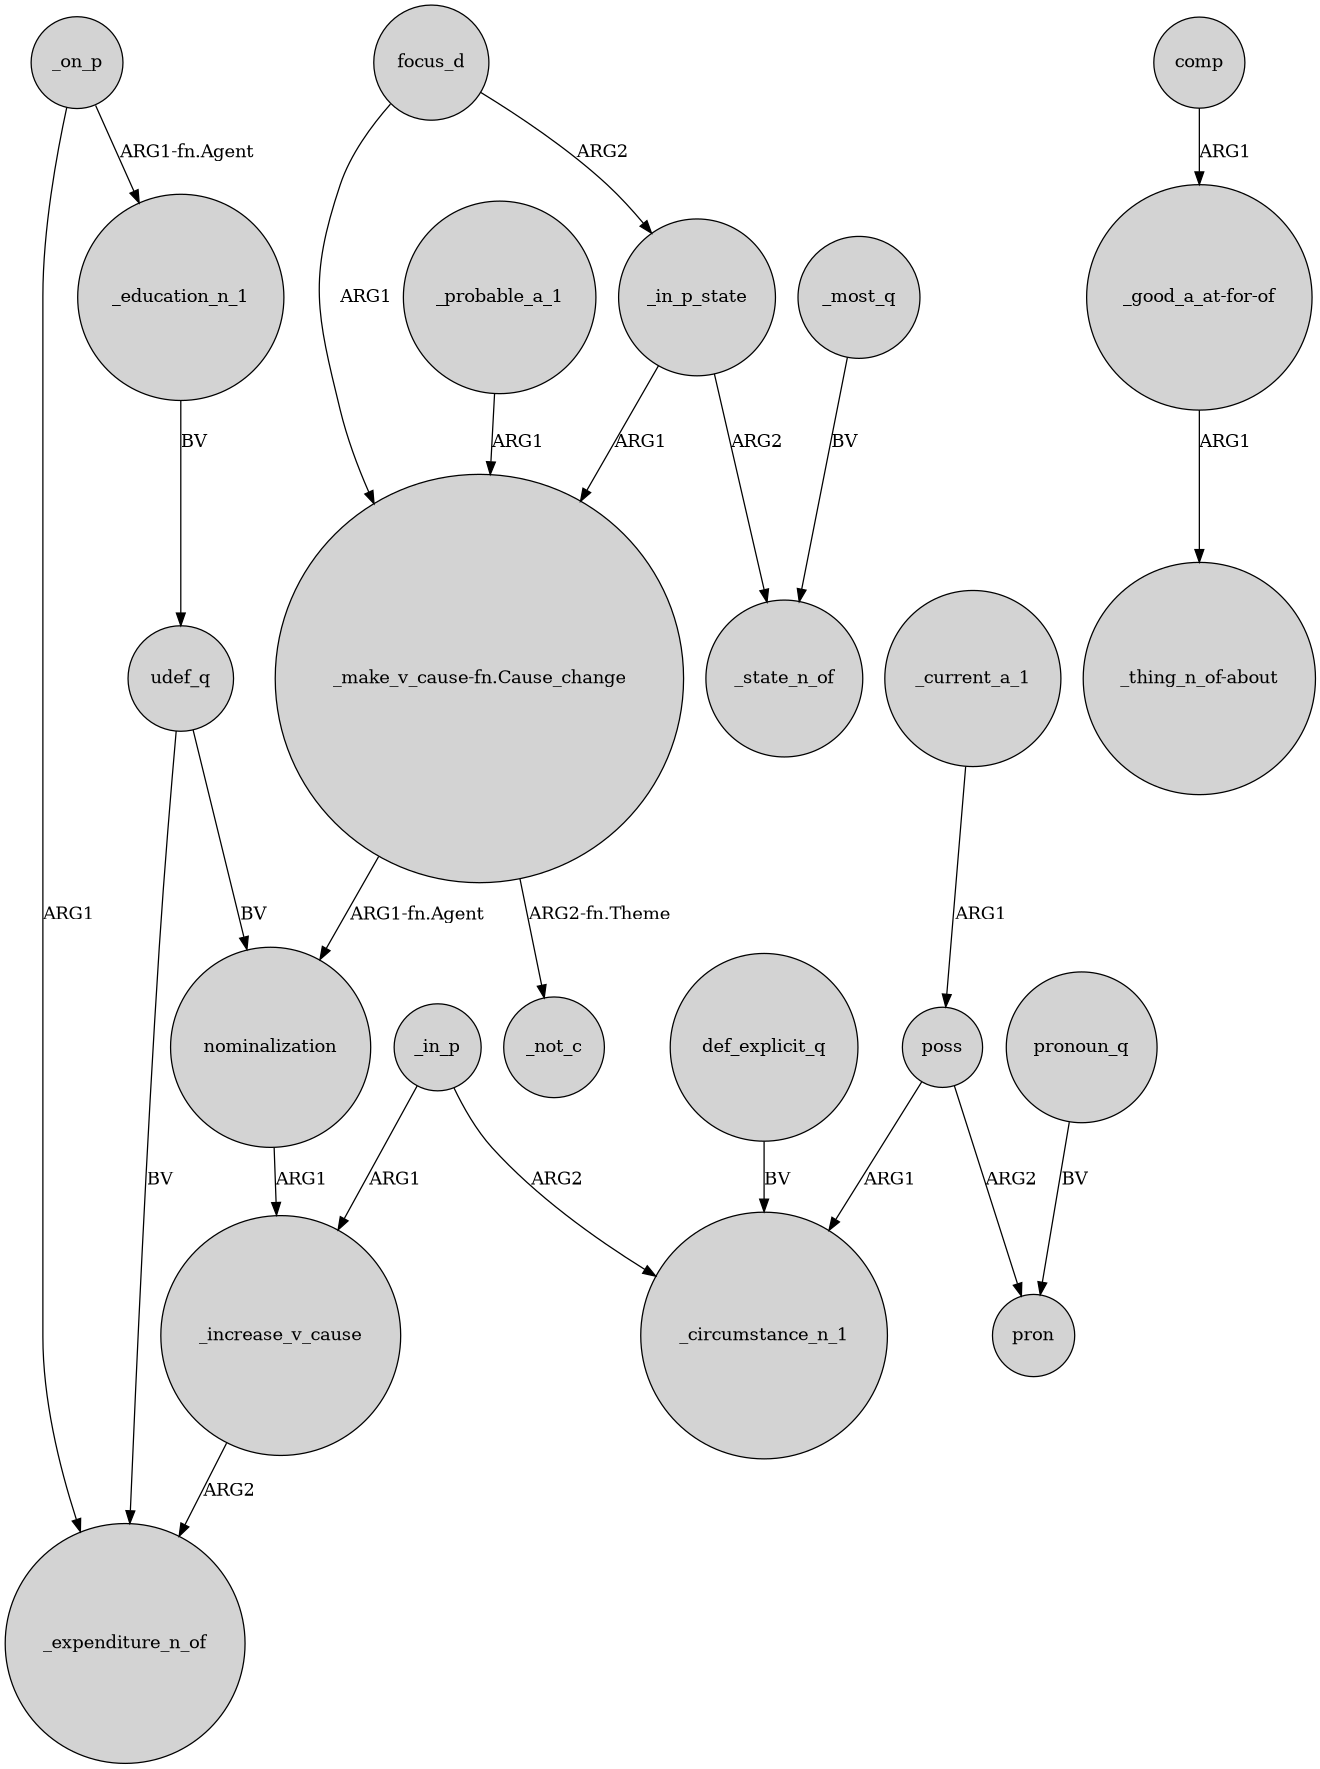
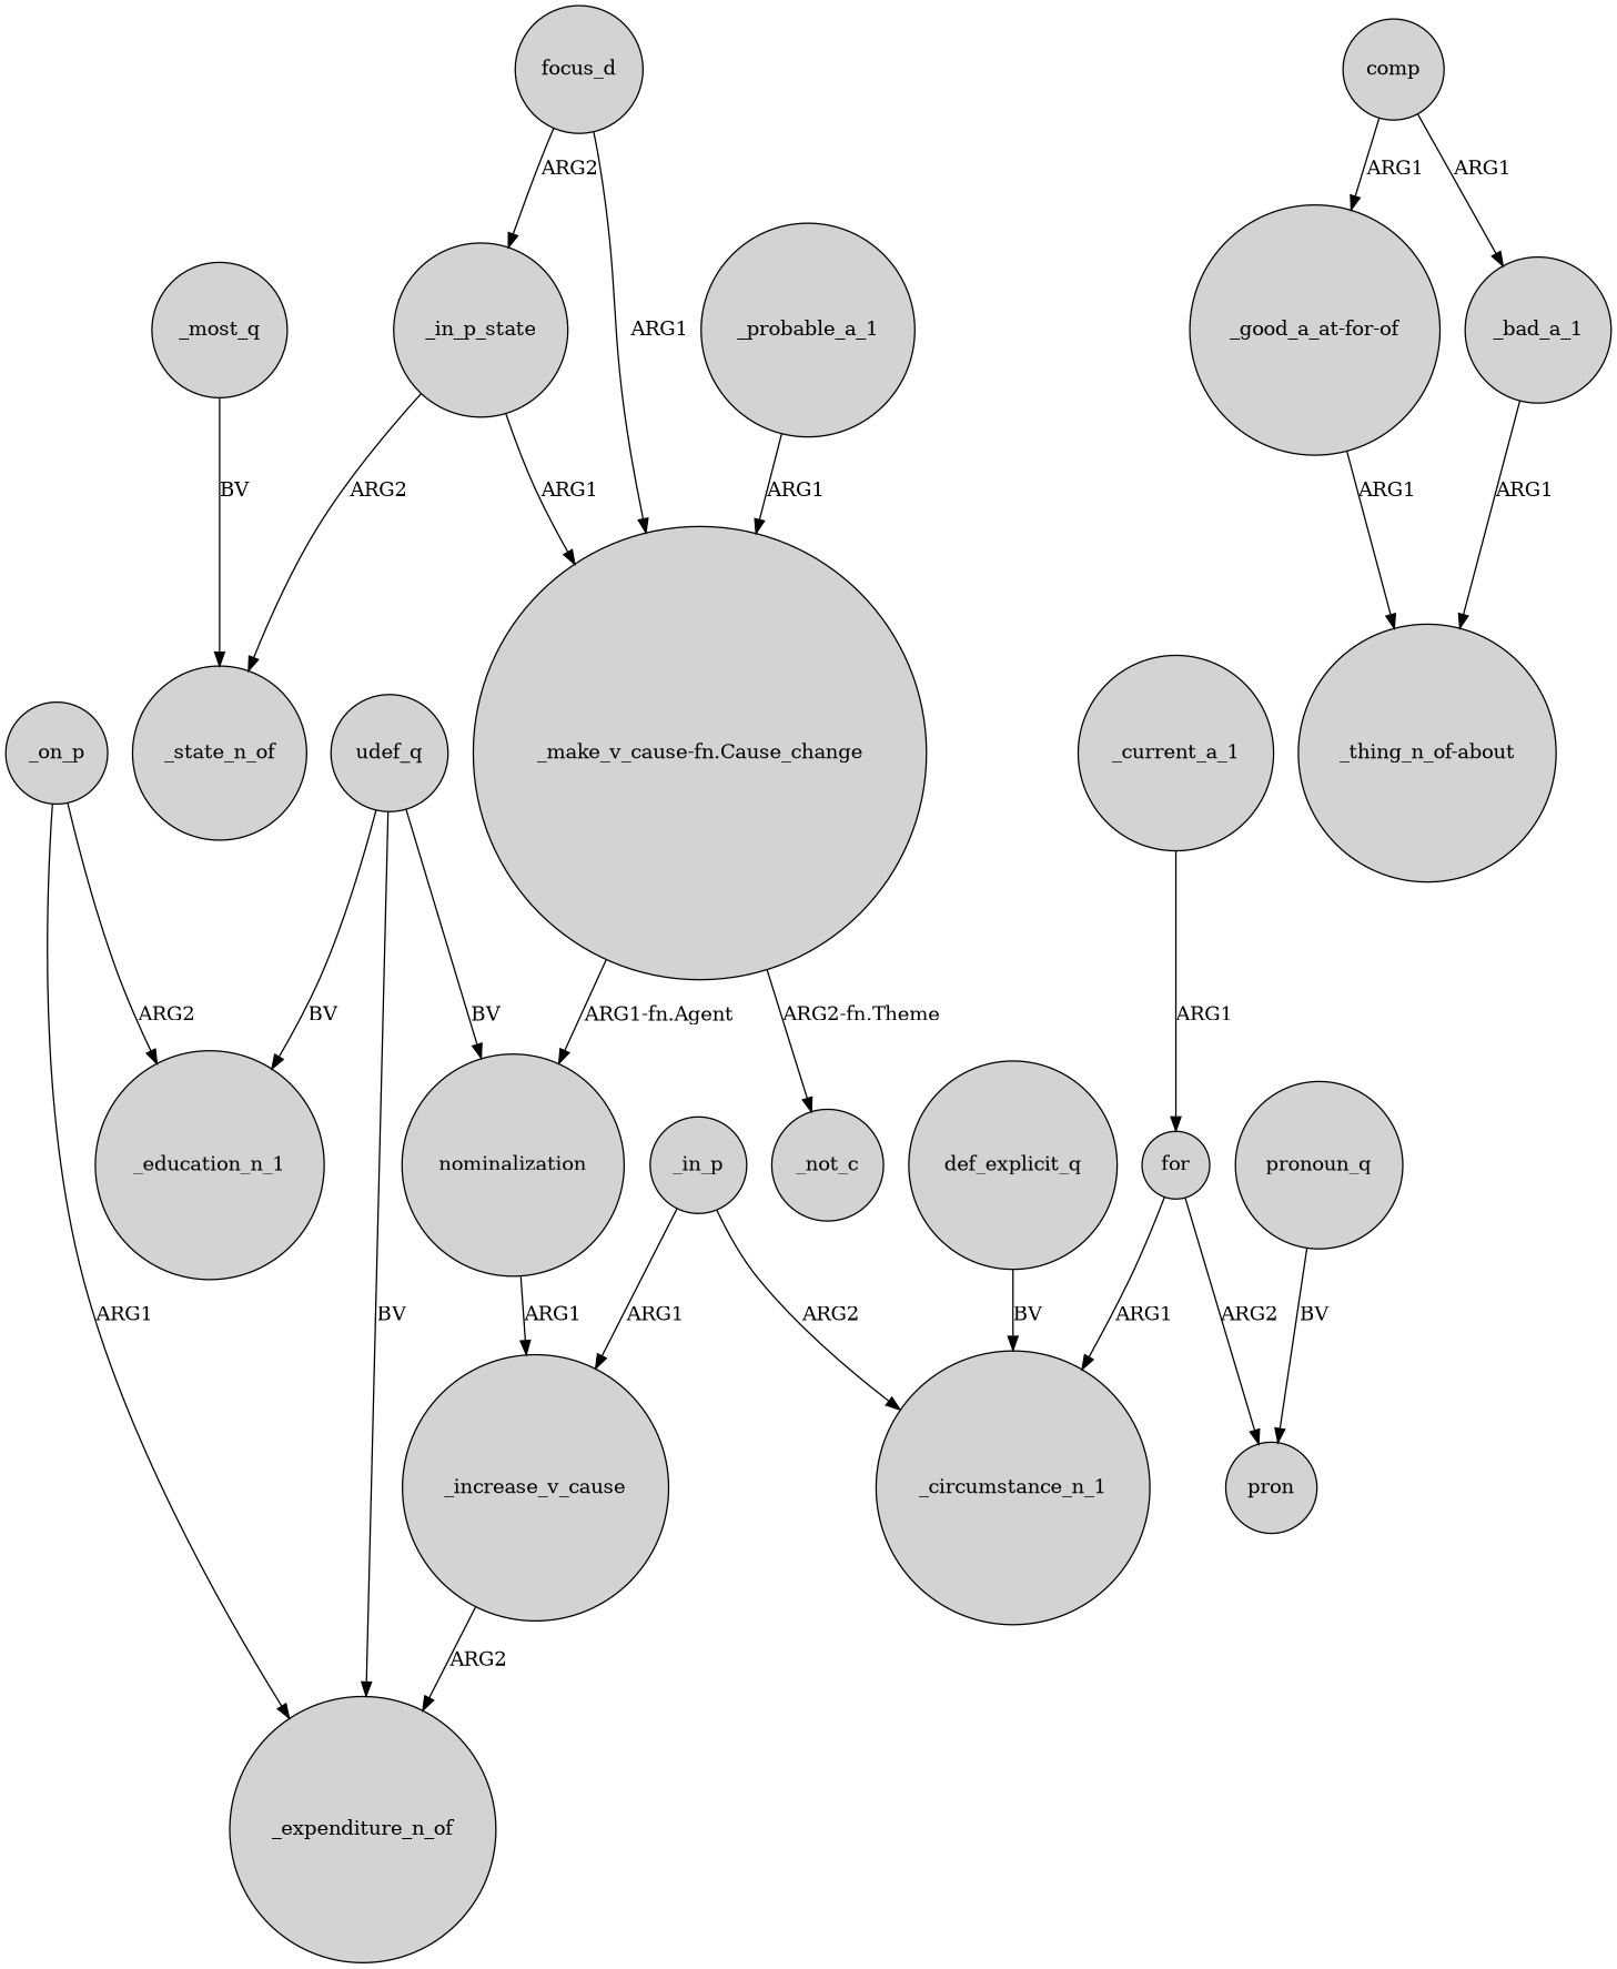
  digraph {
    node [shape=circle style=filled]
    udef_q
    _expenditure_n_of
    _education_n_1
    nominalization
    _increase_v_cause
    _in_p_state
    _state_n_of
    "_make_v_cause-fn.Cause_change"
    _not_c
-   poss
+   poss [label=for]
    pron
    _circumstance_n_1
    comp
    "_good_a_at-for-of"
+   _bad_a_1
    "_thing_n_of-about"
    focus_d
    _current_a_1
    _on_p
    _in_p
    _probable_a_1
    pronoun_q
    def_explicit_q
    _most_q
    udef_q -> _expenditure_n_of [label=BV]
-   _education_n_1 -> udef_q [label=BV]
+   udef_q -> _education_n_1 [label=BV]
    udef_q -> nominalization [label=BV]
    nominalization -> _increase_v_cause [label=ARG1]
    _increase_v_cause -> _expenditure_n_of [label=ARG2]
    _in_p_state -> _state_n_of [label=ARG2]
    _in_p_state -> "_make_v_cause-fn.Cause_change" [label=ARG1]
    "_make_v_cause-fn.Cause_change" -> nominalization [label="ARG1-fn.Agent"]
    "_make_v_cause-fn.Cause_change" -> _not_c [label="ARG2-fn.Theme"]
    poss -> pron [label=ARG2]
    poss -> _circumstance_n_1 [label=ARG1]
    comp -> "_good_a_at-for-of" [label=ARG1]
+   comp -> _bad_a_1 [label=ARG1]
    "_good_a_at-for-of" -> "_thing_n_of-about" [label=ARG1]
+   _bad_a_1 -> "_thing_n_of-about" [label=ARG1]
    focus_d -> _in_p_state [label=ARG2]
    focus_d -> "_make_v_cause-fn.Cause_change" [label=ARG1]
    _current_a_1 -> poss [label=ARG1]
    _on_p -> _expenditure_n_of [label=ARG1]
-   _on_p -> _education_n_1 [label="ARG1-fn.Agent"]
+   _on_p -> _education_n_1 [label=ARG2]
    _in_p -> _increase_v_cause [label=ARG1]
    _in_p -> _circumstance_n_1 [label=ARG2]
    _probable_a_1 -> "_make_v_cause-fn.Cause_change" [label=ARG1]
    pronoun_q -> pron [label=BV]
    def_explicit_q -> _circumstance_n_1 [label=BV]
    _most_q -> _state_n_of [label=BV]
  }
